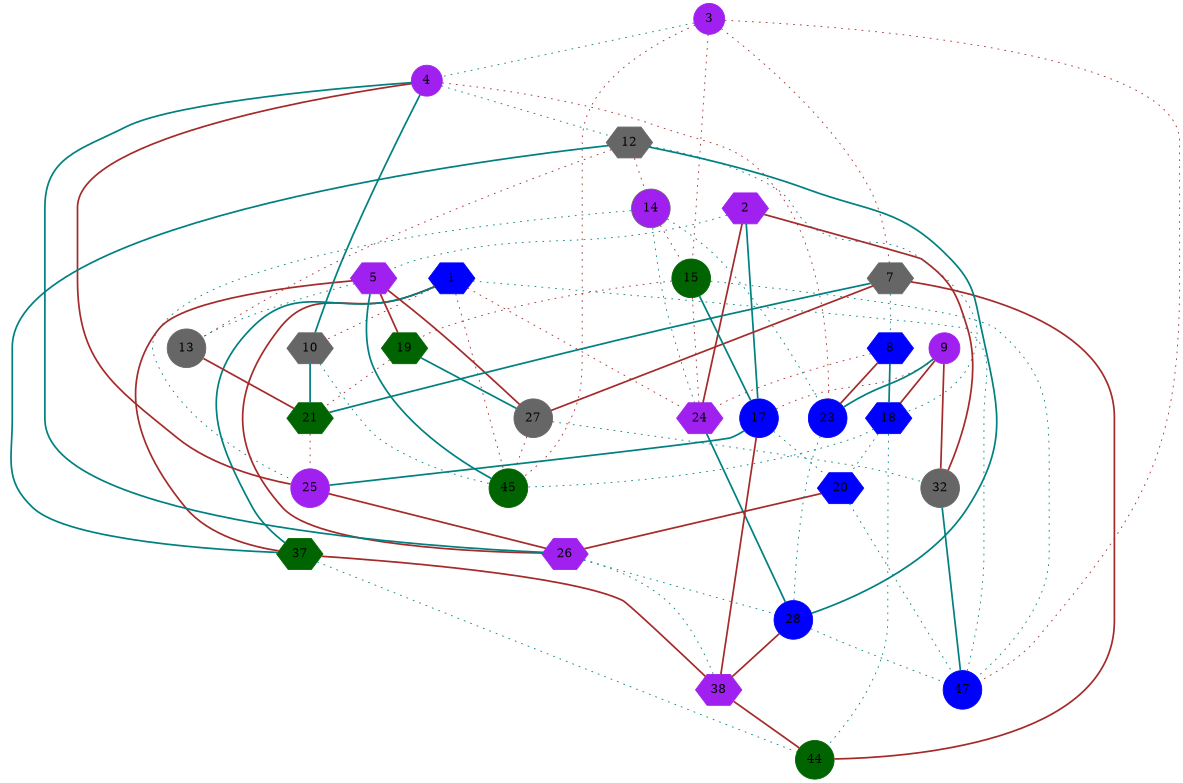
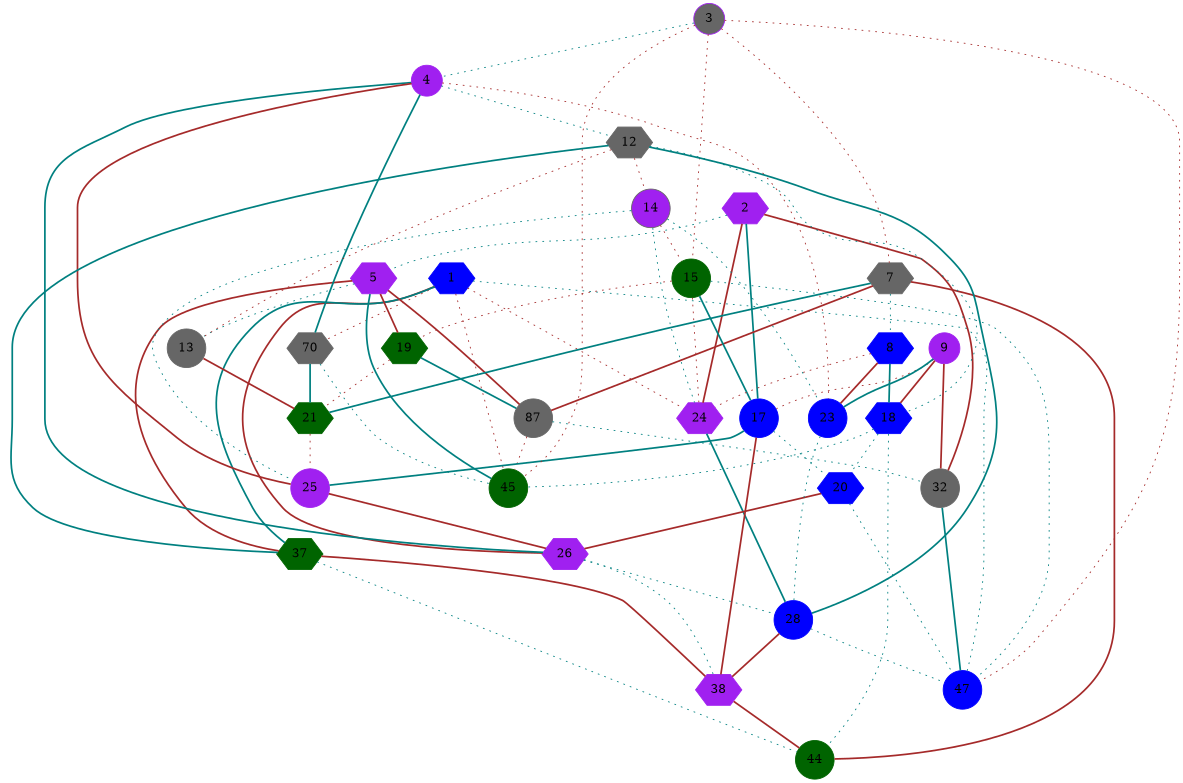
  graph {
    node [color=purple shape=hexagon style=filled]
    edge [color=teal style=dotted]
    1 [color=blue super="+30"]
-   10 [color=gray40]
+   10 [color=gray40 label=70]
    24 [super="+40"]
    26 [super="+31"]
    37 [color=darkgreen super="+39"]
    45 [color=darkgreen shape=circle super="+48"]
    47 [color=blue shape=circle super="+51"]
    21 [color=darkgreen super="+29"]
    28 [color=blue shape=circle super="+34"]
    38 [super="+42"]
    44 [color=darkgreen shape=circle]
    5 [super="+22"]
    13 [color=gray40 shape=circle]
    19 [color=darkgreen]
-   27 [color=gray40 shape=circle super="+33"]
+   27 [color=gray40 shape=circle super="+33" label=87]
    2
    17 [color=blue shape=circle super="+50"]
    32 [color=gray40 shape=circle]
    25 [shape=circle super="+36"]
    20 [color=blue]
-   3 [shape=circle super="+11"]
+   3 [shape=circle super="+11" fillcolor=gray40]
    4 [shape=circle super="+6"]
    7 [color=gray40 super="+35"]
    15 [color=darkgreen shape=circle super="+46"]
    12 [color=gray40 super="+43"]
    23 [color=blue shape=circle super="+41"]
    8 [color=blue]
    18 [color=blue super="+49"]
    14 [color=gray40 fillcolor=purple shape=circle super="+16"]
    9 [shape=circle]
    1 -- 10 [color=brown]
    1 -- 24 [color=brown]
    1 -- 26 [color=brown style=bold]
    1 -- 37 [style=bold]
    1 -- 45 [color=brown]
    1 -- 47
    10 -- 45
    10 -- 21 [style=bold]
    24 -- 28 [style=bold]
    26 -- 28
    26 -- 38
    37 -- 38 [color=brown style=bold weight=2]
    37 -- 44
    21 -- 25 [color=brown]
    28 -- 47
    28 -- 38 [color=brown style=bold]
    38 -- 44 [color=brown style=bold]
    5 -- 37 [color=brown style=bold]
    5 -- 45 [style=bold]
    5 -- 13
    5 -- 19 [color=brown style=bold]
    5 -- 27 [color=brown style=bold]
    13 -- 21 [color=brown style=bold weight=2]
    19 -- 21 [color=brown]
    19 -- 27 [style=bold]
    27 -- 45 [color=brown]
    27 -- 32
    2 -- 24 [color=brown style=bold]
    2 -- 5
    2 -- 17 [style=bold]
    2 -- 32 [color=brown style=bold]
    17 -- 38 [color=brown style=bold]
    17 -- 25 [style=bold]
    17 -- 20
    32 -- 47 [style=bold]
    25 -- 26 [color=brown style=bold]
    20 -- 26 [color=brown style=bold]
    20 -- 47
    3 -- 45 [color=brown]
    3 -- 47 [color=brown]
    3 -- 4
    3 -- 7 [color=brown]
    3 -- 15 [color=brown]
    4 -- 10 [style=bold]
    4 -- 26 [style=bold]
    4 -- 25 [color=brown style=bold]
    4 -- 12
    4 -- 23 [color=brown]
    7 -- 21 [style=bold]
    7 -- 44 [color=brown style=bold]
    7 -- 27 [color=brown style=bold weight=2]
    7 -- 8
    15 -- 24 [color=brown]
    15 -- 47
    15 -- 19 [color=brown]
    15 -- 17 [style=bold]
    12 -- 37 [style=bold]
    12 -- 28 [style=bold]
    12 -- 13 [color=brown]
    12 -- 18
    12 -- 14 [color=brown]
    23 -- 28
    8 -- 24 [color=brown]
    8 -- 23 [color=brown style=bold]
    8 -- 18 [style=bold]
    18 -- 45
    18 -- 44
    18 -- 20
    14 -- 24
    14 -- 25
    14 -- 15 [color=brown]
    14 -- 23 [weight=2]
    9 -- 17 [color=brown]
    9 -- 32 [color=brown style=bold]
    9 -- 23 [style=bold]
    9 -- 18 [color=brown style=bold]
  }
